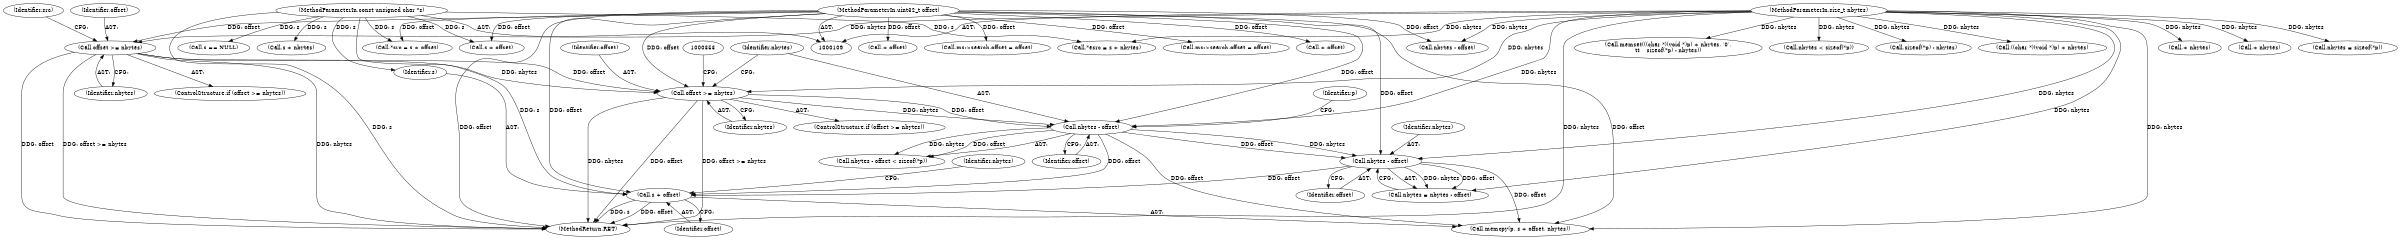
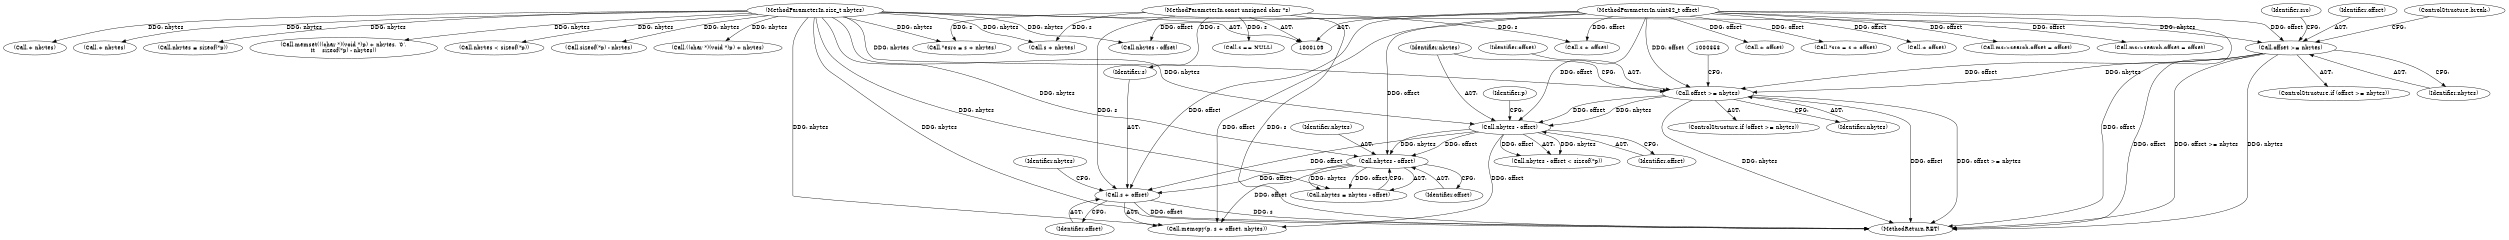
  digraph {
    n1 [label="(Call,s + offset)"]
    n2 [label="(Call,memcpy(p, s + offset, nbytes))"]
    n3 [label="(MethodReturn,RET)"]
    n4 [label="(Identifier,offset)"]
    n5 [label="(MethodParameterIn,const unsigned char *s)"]
    n6 [label="(Call,s == NULL)"]
    n7 [label="(Call,s + offset)"]
    n8 [label="(Call,*esrc = s + nbytes)"]
    n9 [label="(Call,*src = s + offset)"]
    n10 [label="(Call,s + nbytes)"]
    1000109
    n12 [label="(Identifier,s)"]
    n13 [label="(Call,nbytes - offset)"]
    n14 [label="(Call,nbytes - offset)"]
    n15 [label="(Call,nbytes - offset < sizeof(*p))"]
    n16 [label="(Identifier,offset)"]
    n17 [label="(Call,nbytes = nbytes - offset)"]
    n18 [label="(Identifier,offset)"]
    n19 [label="(Call,offset >= nbytes)"]
    n20 [label="(ControlStructure,if (offset >= nbytes))"]
    n21 [label="(Identifier,nbytes)"]
    n22 [label="(Call,offset >= nbytes)"]
    n23 [label="(ControlStructure,if (offset >= nbytes))"]
    n24 [label="(Identifier,nbytes)"]
    n25 [label="(MethodParameterIn,uint32_t offset)"]
    n26 [label="(Call,+ offset)"]
    n27 [label="(Call,nbytes - offset)"]
    n28 [label="(Call,ms->search.offset = offset)"]
    n29 [label="(Call,ms->search.offset = offset)"]
    n30 [label="(Call,+ offset)"]
    n31 [label="(MethodParameterIn,size_t nbytes)"]
    n32 [label="(Call,+ nbytes)"]
    n33 [label="(Call,+ nbytes)"]
    n34 [label="(Call,nbytes = sizeof(*p))"]
    n35 [label="(Call,memset(((char *)(void *)p) + nbytes, '\0',\n\t\t    sizeof(*p) - nbytes))"]
    n36 [label="(Call,nbytes < sizeof(*p))"]
    n37 [label="(Call,sizeof(*p) - nbytes)"]
    n38 [label="(Call,((char *)(void *)p) + nbytes)"]
    n39 [label="(Identifier,offset)"]
    n40 [label="(Identifier,src)"]
    n41 [label="(Identifier,nbytes)"]
    n42 [label="(Identifier,nbytes)"]
    n43 [label="(Identifier,nbytes)"]
    n44 [label="(Identifier,p)"]
    n45 [label="(Identifier,offset)"]
+   n46 [label="(ControlStructure,break;)"]
    1000353
    n1 -> n2 [label="AST: "]
    n1 -> n3 [label="DDG: offset"]
    n1 -> n3 [label="DDG: s"]
    n1 -> n4 [label="CFG: "]
    n4 -> n1 [label="AST: "]
    n5 -> n1 [label="DDG: s"]
    n5 -> n3 [label="DDG: s"]
    n5 -> n6 [label="DDG: s"]
    n5 -> n7 [label="DDG: s"]
    n5 -> n8 [label="DDG: s"]
-   n5 -> n9 [label="DDG: s"]
    n5 -> n10 [label="DDG: s"]
    n5 -> 1000109 [label="AST: "]
    n5 -> n12 [label="DDG: s"]
    n12 -> n1 [label="AST: "]
    n13 -> n1 [label="DDG: offset"]
    n13 -> n2 [label="DDG: offset"]
    n13 -> n14 [label="DDG: nbytes"]
    n13 -> n14 [label="DDG: offset"]
    n13 -> n15 [label="AST: "]
    n13 -> n15 [label="DDG: nbytes"]
    n13 -> n15 [label="DDG: offset"]
    n13 -> n16 [label="CFG: "]
    n14 -> n1 [label="DDG: offset"]
    n14 -> n2 [label="DDG: offset"]
    n14 -> n17 [label="AST: "]
    n14 -> n17 [label="DDG: nbytes"]
    n14 -> n17 [label="DDG: offset"]
    n14 -> n18 [label="CFG: "]
    n16 -> n13 [label="AST: "]
    n17 -> n14 [label="CFG: "]
    n18 -> n14 [label="AST: "]
    n19 -> n3 [label="DDG: offset"]
    n19 -> n3 [label="DDG: offset >= nbytes"]
    n19 -> n3 [label="DDG: nbytes"]
    n19 -> n13 [label="DDG: nbytes"]
    n19 -> n13 [label="DDG: offset"]
    n19 -> n20 [label="AST: "]
    n19 -> n21 [label="CFG: "]
    n21 -> n19 [label="AST: "]
    n22 -> n3 [label="DDG: nbytes"]
    n22 -> n3 [label="DDG: offset"]
    n22 -> n3 [label="DDG: offset >= nbytes"]
    n22 -> n19 [label="DDG: offset"]
    n22 -> n19 [label="DDG: nbytes"]
    n22 -> n23 [label="AST: "]
    n22 -> n24 [label="CFG: "]
    n24 -> n22 [label="AST: "]
    n25 -> n1 [label="DDG: offset"]
    n25 -> n2 [label="DDG: offset"]
    n25 -> n3 [label="DDG: offset"]
    n25 -> n7 [label="DDG: offset"]
    n25 -> n9 [label="DDG: offset"]
    n25 -> 1000109 [label="AST: "]
    n25 -> n13 [label="DDG: offset"]
    n25 -> n14 [label="DDG: offset"]
    n25 -> n19 [label="DDG: offset"]
    n25 -> n22 [label="DDG: offset"]
    n25 -> n26 [label="DDG: offset"]
    n25 -> n27 [label="DDG: offset"]
    n25 -> n28 [label="DDG: offset"]
    n25 -> n29 [label="DDG: offset"]
    n25 -> n30 [label="DDG: offset"]
    n31 -> n2 [label="DDG: nbytes"]
    n31 -> n3 [label="DDG: nbytes"]
    n31 -> n8 [label="DDG: nbytes"]
+   n31 -> n10 [label="DDG: nbytes"]
    n31 -> 1000109 [label="AST: "]
    n31 -> n13 [label="DDG: nbytes"]
    n31 -> n14 [label="DDG: nbytes"]
    n31 -> n17 [label="DDG: nbytes"]
    n31 -> n19 [label="DDG: nbytes"]
    n31 -> n22 [label="DDG: nbytes"]
    n31 -> n27 [label="DDG: nbytes"]
    n31 -> n32 [label="DDG: nbytes"]
    n31 -> n33 [label="DDG: nbytes"]
    n31 -> n34 [label="DDG: nbytes"]
    n31 -> n35 [label="DDG: nbytes"]
    n31 -> n36 [label="DDG: nbytes"]
    n31 -> n37 [label="DDG: nbytes"]
    n31 -> n38 [label="DDG: nbytes"]
    n39 -> n19 [label="AST: "]
    n40 -> n22 [label="CFG: "]
    n41 -> n14 [label="AST: "]
    n42 -> n13 [label="AST: "]
    n42 -> n19 [label="CFG: "]
    n43 -> n1 [label="CFG: "]
    n44 -> n13 [label="CFG: "]
    n45 -> n22 [label="AST: "]
+   n46 -> n22 [label="CFG: "]
    1000353 -> n19 [label="CFG: "]
  }
